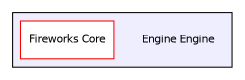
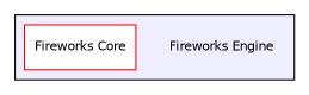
  digraph {
    compound=true
    node [fontname=Helvetica fontsize=10]
-   n1 [label="Engine Engine" shape=plaintext]
+   n1 [label="Fireworks Engine" shape=plaintext]
    n2 [color=red fillcolor=white label="Fireworks Core" shape=box style=filled]
    subgraph cluster_1 {
      bgcolor="#eeeeff"
      pencolor=black
      n1
      n2
    }
  }
